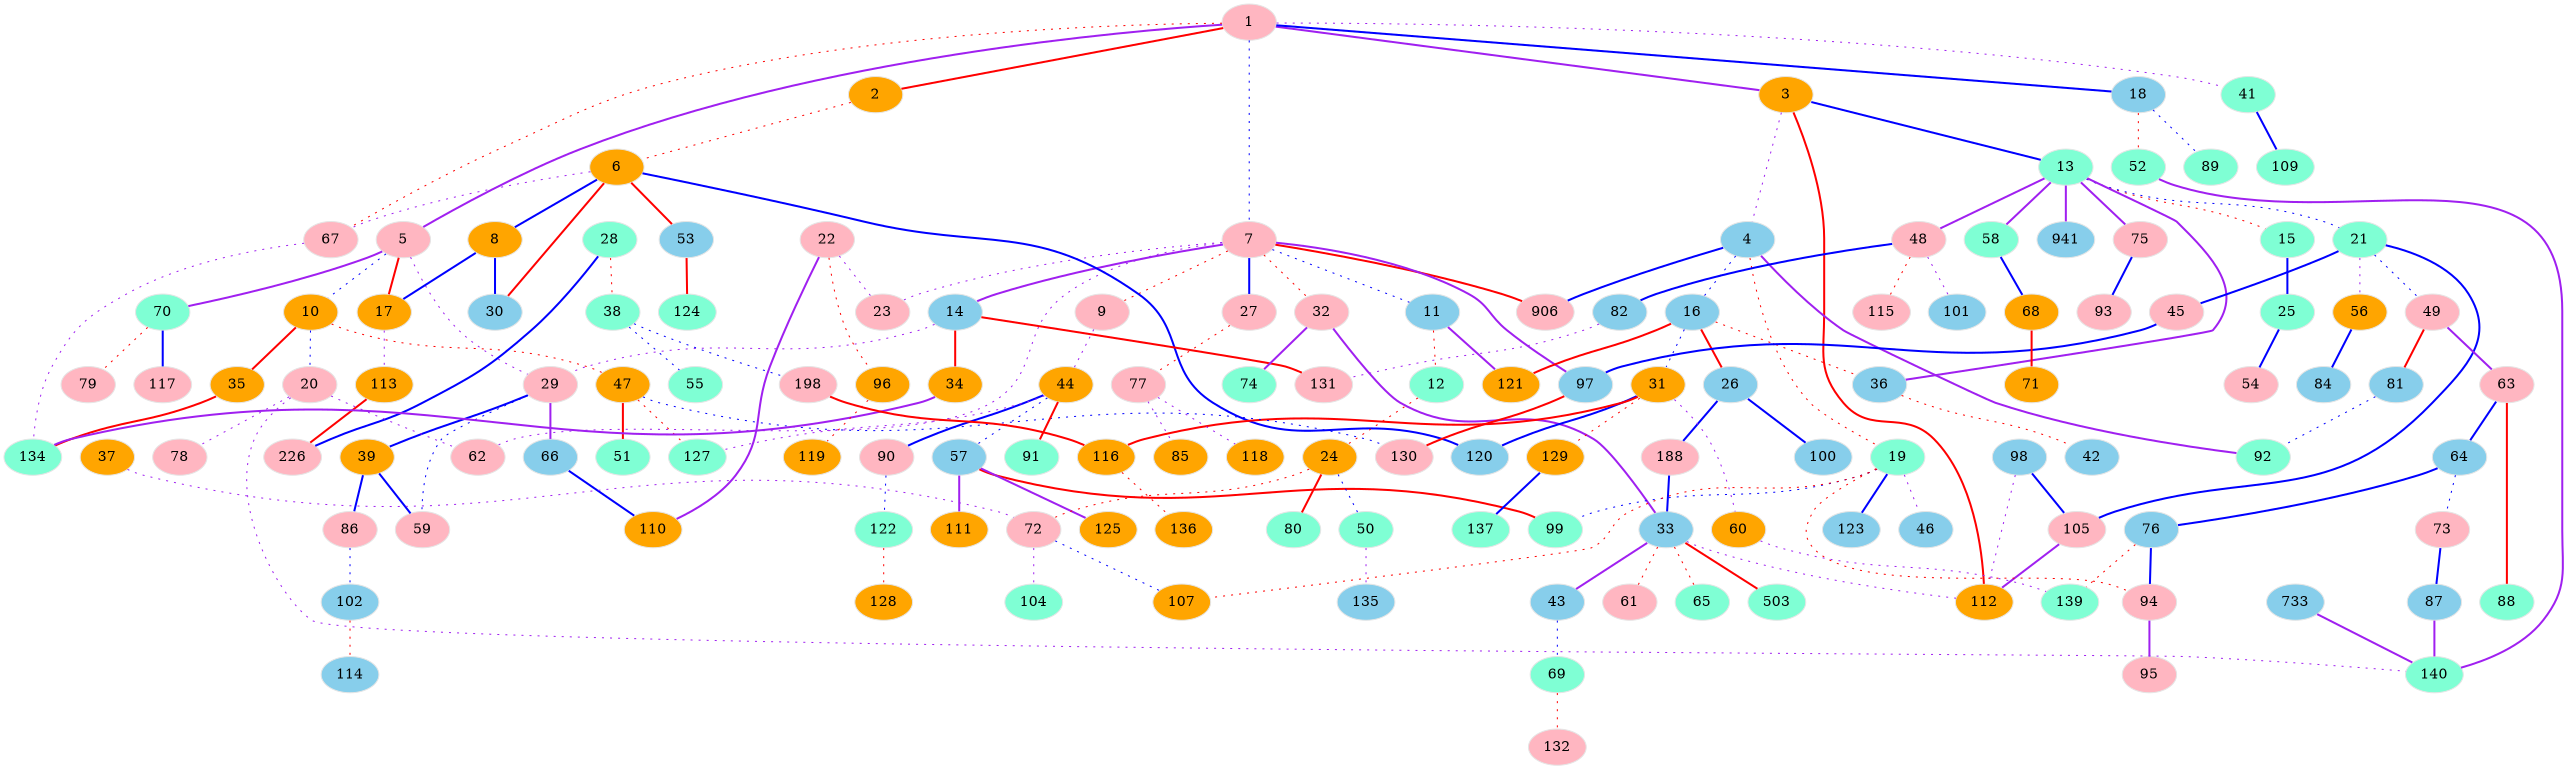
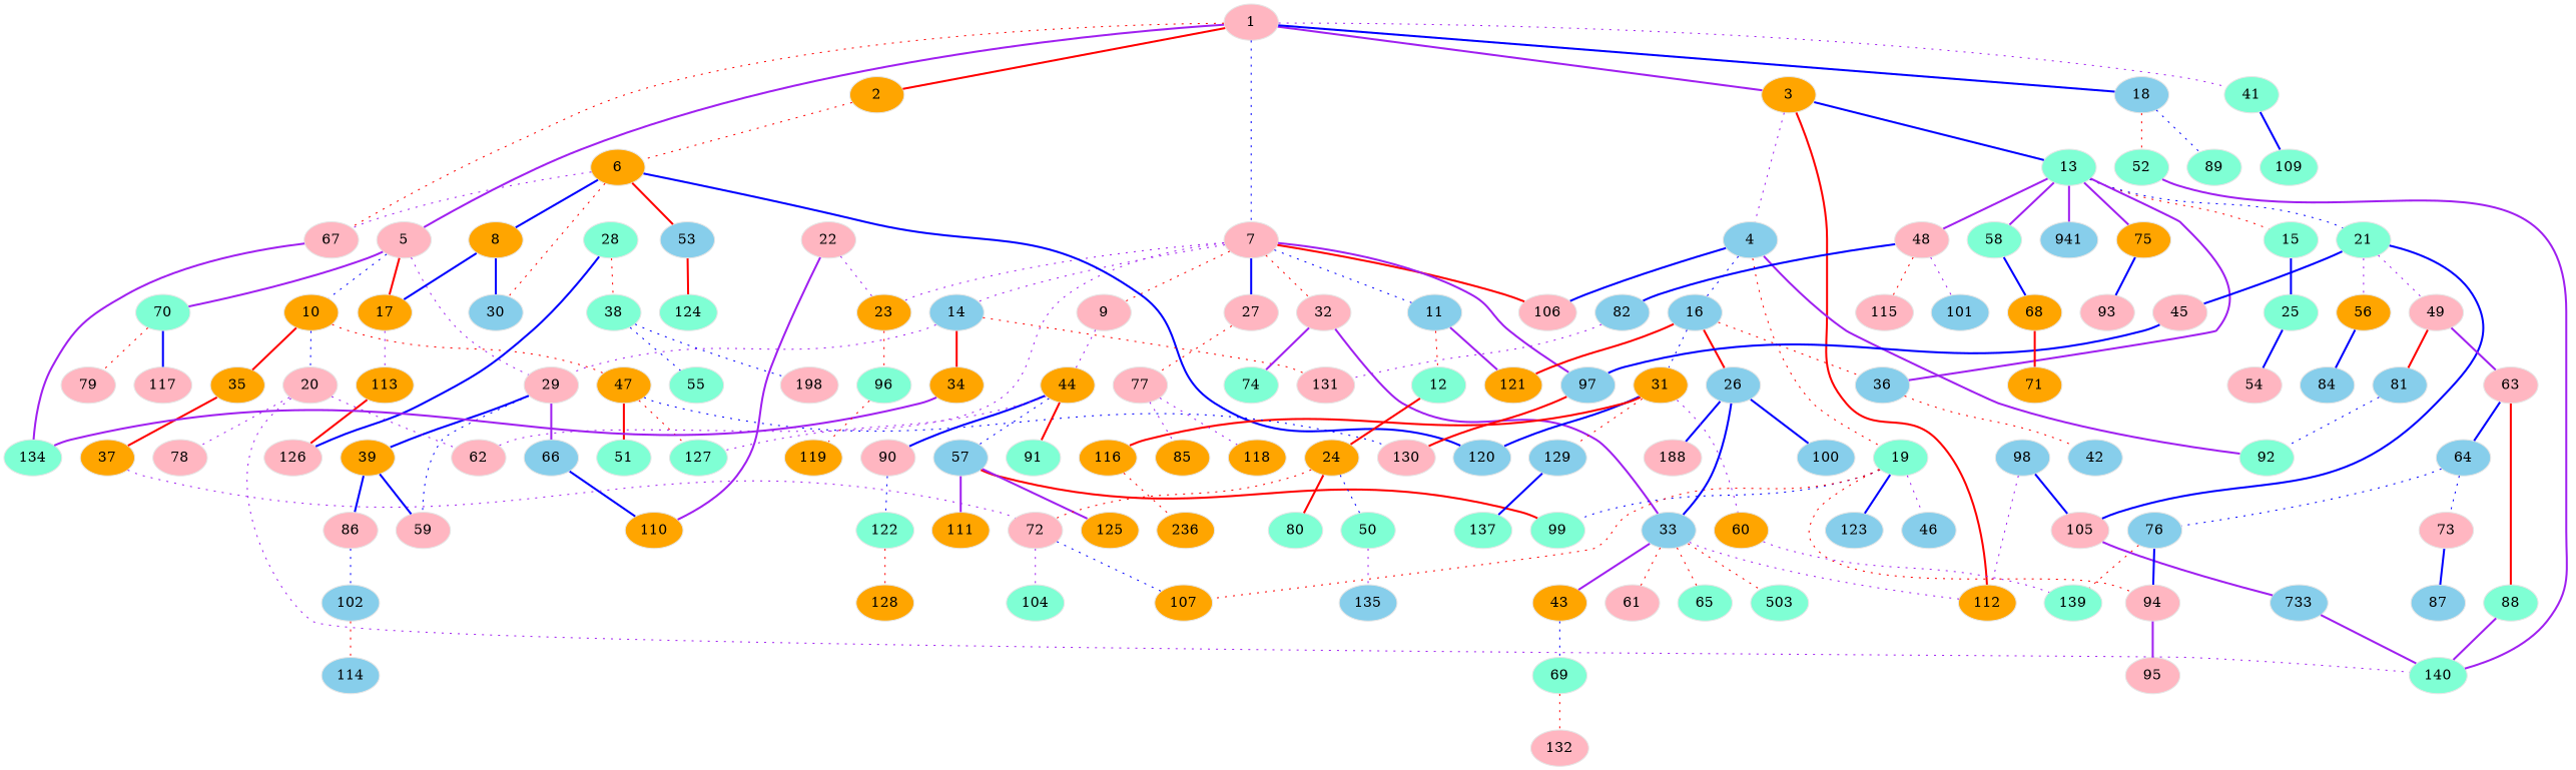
  graph {
    node [color=gray90 fillcolor=lightpink style=filled]
    edge [color=blue style=bold]
    2 [fillcolor=orange]
    1
    3 [fillcolor=orange]
    5
    7
    18 [fillcolor=skyblue]
    41 [fillcolor=aquamarine]
    67
    6 [fillcolor=orange]
    4 [fillcolor=skyblue]
    13 [fillcolor=aquamarine]
    112 [fillcolor=orange]
    10 [fillcolor=orange]
    17 [fillcolor=orange]
    29
    70 [fillcolor=aquamarine]
-   106 [label=906]
+   106
    9
    11 [fillcolor=skyblue]
    14 [fillcolor=skyblue]
-   23
+   23 [fillcolor=orange]
    27
    32
    62
    97 [fillcolor=skyblue]
    52 [fillcolor=aquamarine]
    89 [fillcolor=aquamarine]
    28 [fillcolor=aquamarine]
    38 [fillcolor=aquamarine]
-   126 [label=226]
+   126
    109 [fillcolor=aquamarine]
    134 [fillcolor=aquamarine]
    8 [fillcolor=orange]
    30 [fillcolor=skyblue]
    53 [fillcolor=skyblue]
    120 [fillcolor=skyblue]
    98 [fillcolor=skyblue]
    105
    16 [fillcolor=skyblue]
    19 [fillcolor=aquamarine]
    92 [fillcolor=aquamarine]
    15 [fillcolor=aquamarine]
    21 [fillcolor=aquamarine]
    36 [fillcolor=skyblue]
    48
    58 [fillcolor=aquamarine]
-   75
+   75 [fillcolor=orange]
    n48 [fillcolor=skyblue label=941]
    121 [fillcolor=orange]
    26 [fillcolor=skyblue]
    31 [fillcolor=orange]
    46 [fillcolor=skyblue]
    94
    99 [fillcolor=aquamarine]
    107 [fillcolor=orange]
    123 [fillcolor=skyblue]
    20
    35 [fillcolor=orange]
    47 [fillcolor=orange]
    113 [fillcolor=orange]
    39 [fillcolor=orange]
    59
    66 [fillcolor=skyblue]
    79
    117
    124 [fillcolor=aquamarine]
    44 [fillcolor=orange]
    12 [fillcolor=aquamarine]
    34 [fillcolor=orange]
    131
-   96 [fillcolor=orange]
+   96 [fillcolor=aquamarine]
    77
    33 [fillcolor=skyblue]
    74 [fillcolor=aquamarine]
    130
    22
    110 [fillcolor=orange]
    57 [fillcolor=skyblue]
    90
    91 [fillcolor=aquamarine]
    127 [fillcolor=aquamarine]
    78
    140 [fillcolor=aquamarine]
    37 [fillcolor=orange]
    51 [fillcolor=aquamarine]
    24 [fillcolor=orange]
    50 [fillcolor=aquamarine]
    72
    80 [fillcolor=aquamarine]
    25 [fillcolor=aquamarine]
    45
    49
    56 [fillcolor=orange]
    42 [fillcolor=skyblue]
    82 [fillcolor=skyblue]
    101 [fillcolor=skyblue]
    115
    68 [fillcolor=orange]
    93
    54
    100 [fillcolor=skyblue]
    n102 [label=188]
    60 [fillcolor=orange]
    116 [fillcolor=orange]
-   129 [fillcolor=orange]
+   129 [fillcolor=skyblue]
    95
    63
    81 [fillcolor=skyblue]
    84 [fillcolor=skyblue]
    n110 [fillcolor=skyblue label=733]
    119 [fillcolor=orange]
    135 [fillcolor=skyblue]
    104 [fillcolor=aquamarine]
-   43 [fillcolor=skyblue]
+   43 [fillcolor=orange]
    61
    65 [fillcolor=aquamarine]
    n117 [fillcolor=aquamarine label=503]
    85 [fillcolor=orange]
    118 [fillcolor=orange]
    55 [fillcolor=aquamarine]
    n121 [label=198]
    86
    139 [fillcolor=aquamarine]
-   136 [fillcolor=orange]
+   136 [fillcolor=orange label=236]
    69 [fillcolor=aquamarine]
    102 [fillcolor=skyblue]
    132
    111 [fillcolor=orange]
    125 [fillcolor=orange]
    122 [fillcolor=aquamarine]
    64 [fillcolor=skyblue]
    88 [fillcolor=aquamarine]
    71 [fillcolor=orange]
    73
    76 [fillcolor=skyblue]
    87 [fillcolor=skyblue]
    114 [fillcolor=skyblue]
    128 [fillcolor=orange]
    137 [fillcolor=aquamarine]
    2 -- 6 [color=red style=dotted]
    1 -- 2 [color=red]
    1 -- 3 [color=purple]
    1 -- 5 [color=purple]
    1 -- 7 [style=dotted]
    1 -- 18
    1 -- 41 [color=purple style=dotted]
    1 -- 67 [color=red style=dotted]
    3 -- 4 [color=purple style=dotted]
    3 -- 13
    3 -- 112 [color=red]
    5 -- 10 [style=dotted]
    5 -- 17 [color=red]
    5 -- 29 [color=purple style=dotted]
    5 -- 70 [color=purple]
    7 -- 106 [color=red]
    7 -- 9 [color=red style=dotted]
    7 -- 11 [style=dotted]
-   7 -- 14 [color=purple]
+   7 -- 14 [color=purple style=dotted]
    7 -- 23 [color=purple style=dotted]
    7 -- 27
    7 -- 32 [color=red style=dotted]
    7 -- 62 [color=purple style=dotted]
    7 -- 97 [color=purple]
    18 -- 52 [color=red style=dotted]
    18 -- 89 [style=dotted]
    41 -- 109
-   67 -- 134 [color=purple style=dotted]
+   67 -- 134 [color=purple]
    6 -- 67 [color=purple style=dotted]
    6 -- 8
-   6 -- 30 [color=red]
+   6 -- 30 [color=red style=dotted]
    6 -- 53 [color=red]
    6 -- 120
    4 -- 106
    4 -- 16 [style=dotted]
    4 -- 19 [color=red style=dotted]
    4 -- 92 [color=purple]
    13 -- 15 [color=red style=dotted]
    13 -- 21 [style=dotted]
    13 -- 36 [color=purple]
    13 -- 48 [color=purple]
    13 -- 58 [color=purple]
    13 -- 75 [color=purple]
    13 -- n48 [color=purple]
    10 -- 20 [style=dotted]
    10 -- 35 [color=red]
    10 -- 47 [color=red style=dotted]
    17 -- 113 [color=purple style=dotted]
    29 -- 39
    29 -- 59 [style=dotted]
    29 -- 66 [color=purple]
    70 -- 79 [color=red style=dotted]
    70 -- 117
    9 -- 44 [color=purple style=dotted]
    11 -- 121 [color=purple]
    11 -- 12 [color=red style=dotted]
    14 -- 29 [color=purple style=dotted]
    14 -- 34 [color=red]
-   14 -- 131 [color=red]
-   22 -- 96 [color=red style=dotted]
+   14 -- 131 [color=red style=dotted]
+   23 -- 96 [color=red style=dotted]
    27 -- 77 [color=red style=dotted]
    32 -- 33 [color=purple]
    32 -- 74 [color=purple]
    97 -- 130 [color=red]
    52 -- 140 [color=purple]
    28 -- 38 [color=red style=dotted]
    28 -- 126
    38 -- 55 [style=dotted]
    38 -- n121 [style=dotted]
    8 -- 17
    8 -- 30
    53 -- 124 [color=red]
    98 -- 112 [color=purple style=dotted]
    98 -- 105
-   105 -- 112 [color=purple]
+   105 -- n110 [color=purple]
    16 -- 36 [color=red style=dotted]
    16 -- 121 [color=red]
    16 -- 26 [color=red]
    16 -- 31 [style=dotted]
    19 -- 46 [color=purple style=dotted]
    19 -- 94 [color=red style=dotted]
    19 -- 99 [style=dotted]
    19 -- 107 [color=red style=dotted]
    19 -- 123
    15 -- 25
    21 -- 105
    21 -- 45
-   21 -- 49 [style=dotted]
+   21 -- 49 [color=purple style=dotted]
    21 -- 56 [color=purple style=dotted]
    36 -- 42 [color=red style=dotted]
    48 -- 82
    48 -- 101 [color=purple style=dotted]
    48 -- 115 [color=red style=dotted]
    58 -- 68
    75 -- 93
-   n102 -- 33
+   26 -- 33
    26 -- 100
    26 -- n102
    31 -- 120
    31 -- 60 [color=purple style=dotted]
    31 -- 116 [color=red]
    31 -- 129 [color=red style=dotted]
    94 -- 95 [color=purple]
    20 -- 62 [color=purple style=dotted]
    20 -- 78 [color=purple style=dotted]
    20 -- 140 [color=purple style=dotted]
-   35 -- 134 [color=red]
+   35 -- 37 [color=red]
    47 -- 130 [style=dotted]
    47 -- 127 [color=red style=dotted]
    47 -- 51 [color=red]
    113 -- 126 [color=red]
    39 -- 59
    39 -- 86
    66 -- 110
    44 -- 57 [style=dotted]
    44 -- 90
    44 -- 91 [color=red]
    44 -- 127 [color=purple style=dotted]
-   12 -- 24 [color=red style=dotted]
+   12 -- 24 [color=red]
    34 -- 134 [color=purple]
    96 -- 119 [color=red style=dotted]
    77 -- 85 [color=purple style=dotted]
    77 -- 118 [color=purple style=dotted]
    33 -- 112 [color=purple style=dotted]
    33 -- 43 [color=purple]
    33 -- 61 [color=red style=dotted]
    33 -- 65 [color=red style=dotted]
-   33 -- n117 [color=red]
+   33 -- n117 [color=red style=dotted]
    22 -- 23 [color=purple style=dotted]
    22 -- 110 [color=purple]
    57 -- 99 [color=red]
    57 -- 111 [color=purple]
    57 -- 125 [color=purple]
    90 -- 122 [style=dotted]
    37 -- 72 [color=purple style=dotted]
    24 -- 50 [style=dotted]
    24 -- 72 [color=red style=dotted]
    24 -- 80 [color=red]
    50 -- 135 [color=purple style=dotted]
    72 -- 107 [style=dotted]
    72 -- 104 [color=purple style=dotted]
    25 -- 54
    45 -- 97
    49 -- 63 [color=purple]
    49 -- 81 [color=red]
    56 -- 84
    82 -- 131 [color=purple style=dotted]
    68 -- 71 [color=red]
    60 -- 139 [color=purple style=dotted]
    116 -- 136 [color=red style=dotted]
    129 -- 137
    63 -- 64
    63 -- 88 [color=red]
    81 -- 92 [style=dotted]
    n110 -- 140 [color=purple]
    43 -- 69 [style=dotted]
-   n121 -- 116 [color=red]
    86 -- 102 [style=dotted]
    69 -- 132 [color=red style=dotted]
    102 -- 114 [color=red style=dotted]
    122 -- 128 [color=red style=dotted]
    64 -- 73 [style=dotted]
-   64 -- 76
+   64 -- 76 [style=dotted]
    73 -- 87
    76 -- 94
    76 -- 139 [color=red style=dotted]
-   87 -- 140 [color=purple]
+   88 -- 140 [color=purple]
  }
